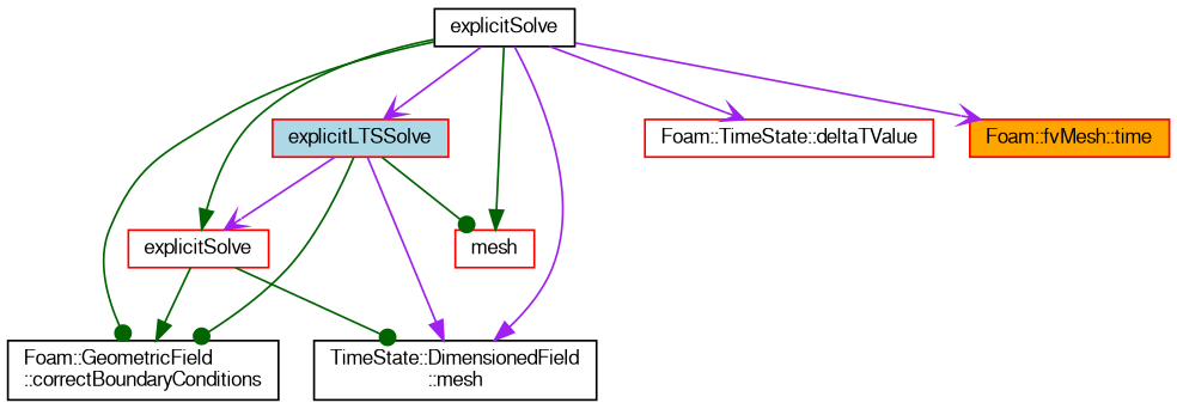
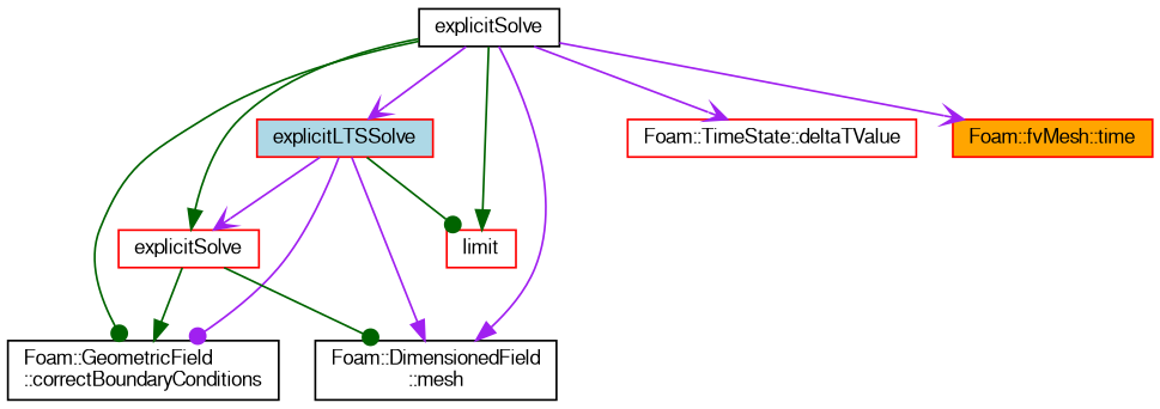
  digraph {
    rankdir=TB
    node [color=red fillcolor=white fontname=FreeSans fontsize=10 shape=record style=filled]
    edge [arrowhead=normal color=darkgreen fontname=FreeSans fontsize=10 labelfontname=FreeSans labelfontsize=10 style=solid]
    n1 [color=black fontcolor=black height=0.2 label=explicitSolve width=0.4]
    n2 [color=black height=0.2 label="Foam::GeometricField\l::correctBoundaryConditions" width=0.4]
    n3 [height=0.2 label="Foam::TimeState::deltaTValue" width=0.4]
    n4 [fillcolor=lightblue height=0.2 label=explicitLTSSolve width=0.4]
-   n5 [color=black height=0.2 label="TimeState::DimensionedField\l::mesh" width=0.4]
-   n6 [height=0.2 label=mesh width=0.4]
+   n5 [color=black height=0.2 label="Foam::DimensionedField\l::mesh" width=0.4]
+   n6 [height=0.2 label=limit width=0.4]
    n7 [height=0.2 label=explicitSolve width=0.4]
    n8 [fillcolor=orange height=0.2 label="Foam::fvMesh::time" width=0.4]
    n1 -> n2 [arrowhead=dot]
    n1 -> n3 [arrowhead=vee color=purple]
    n1 -> n4 [arrowhead=vee color=purple]
    n1 -> n5 [color=purple]
    n1 -> n6
    n1 -> n7
    n1 -> n8 [arrowhead=vee color=purple]
-   n4 -> n2 [arrowhead=dot]
+   n4 -> n2 [arrowhead=dot color=purple]
    n4 -> n5 [color=purple]
    n4 -> n6 [arrowhead=dot]
    n4 -> n7 [arrowhead=vee color=purple]
    n7 -> n2
    n7 -> n5 [arrowhead=dot]
  }
